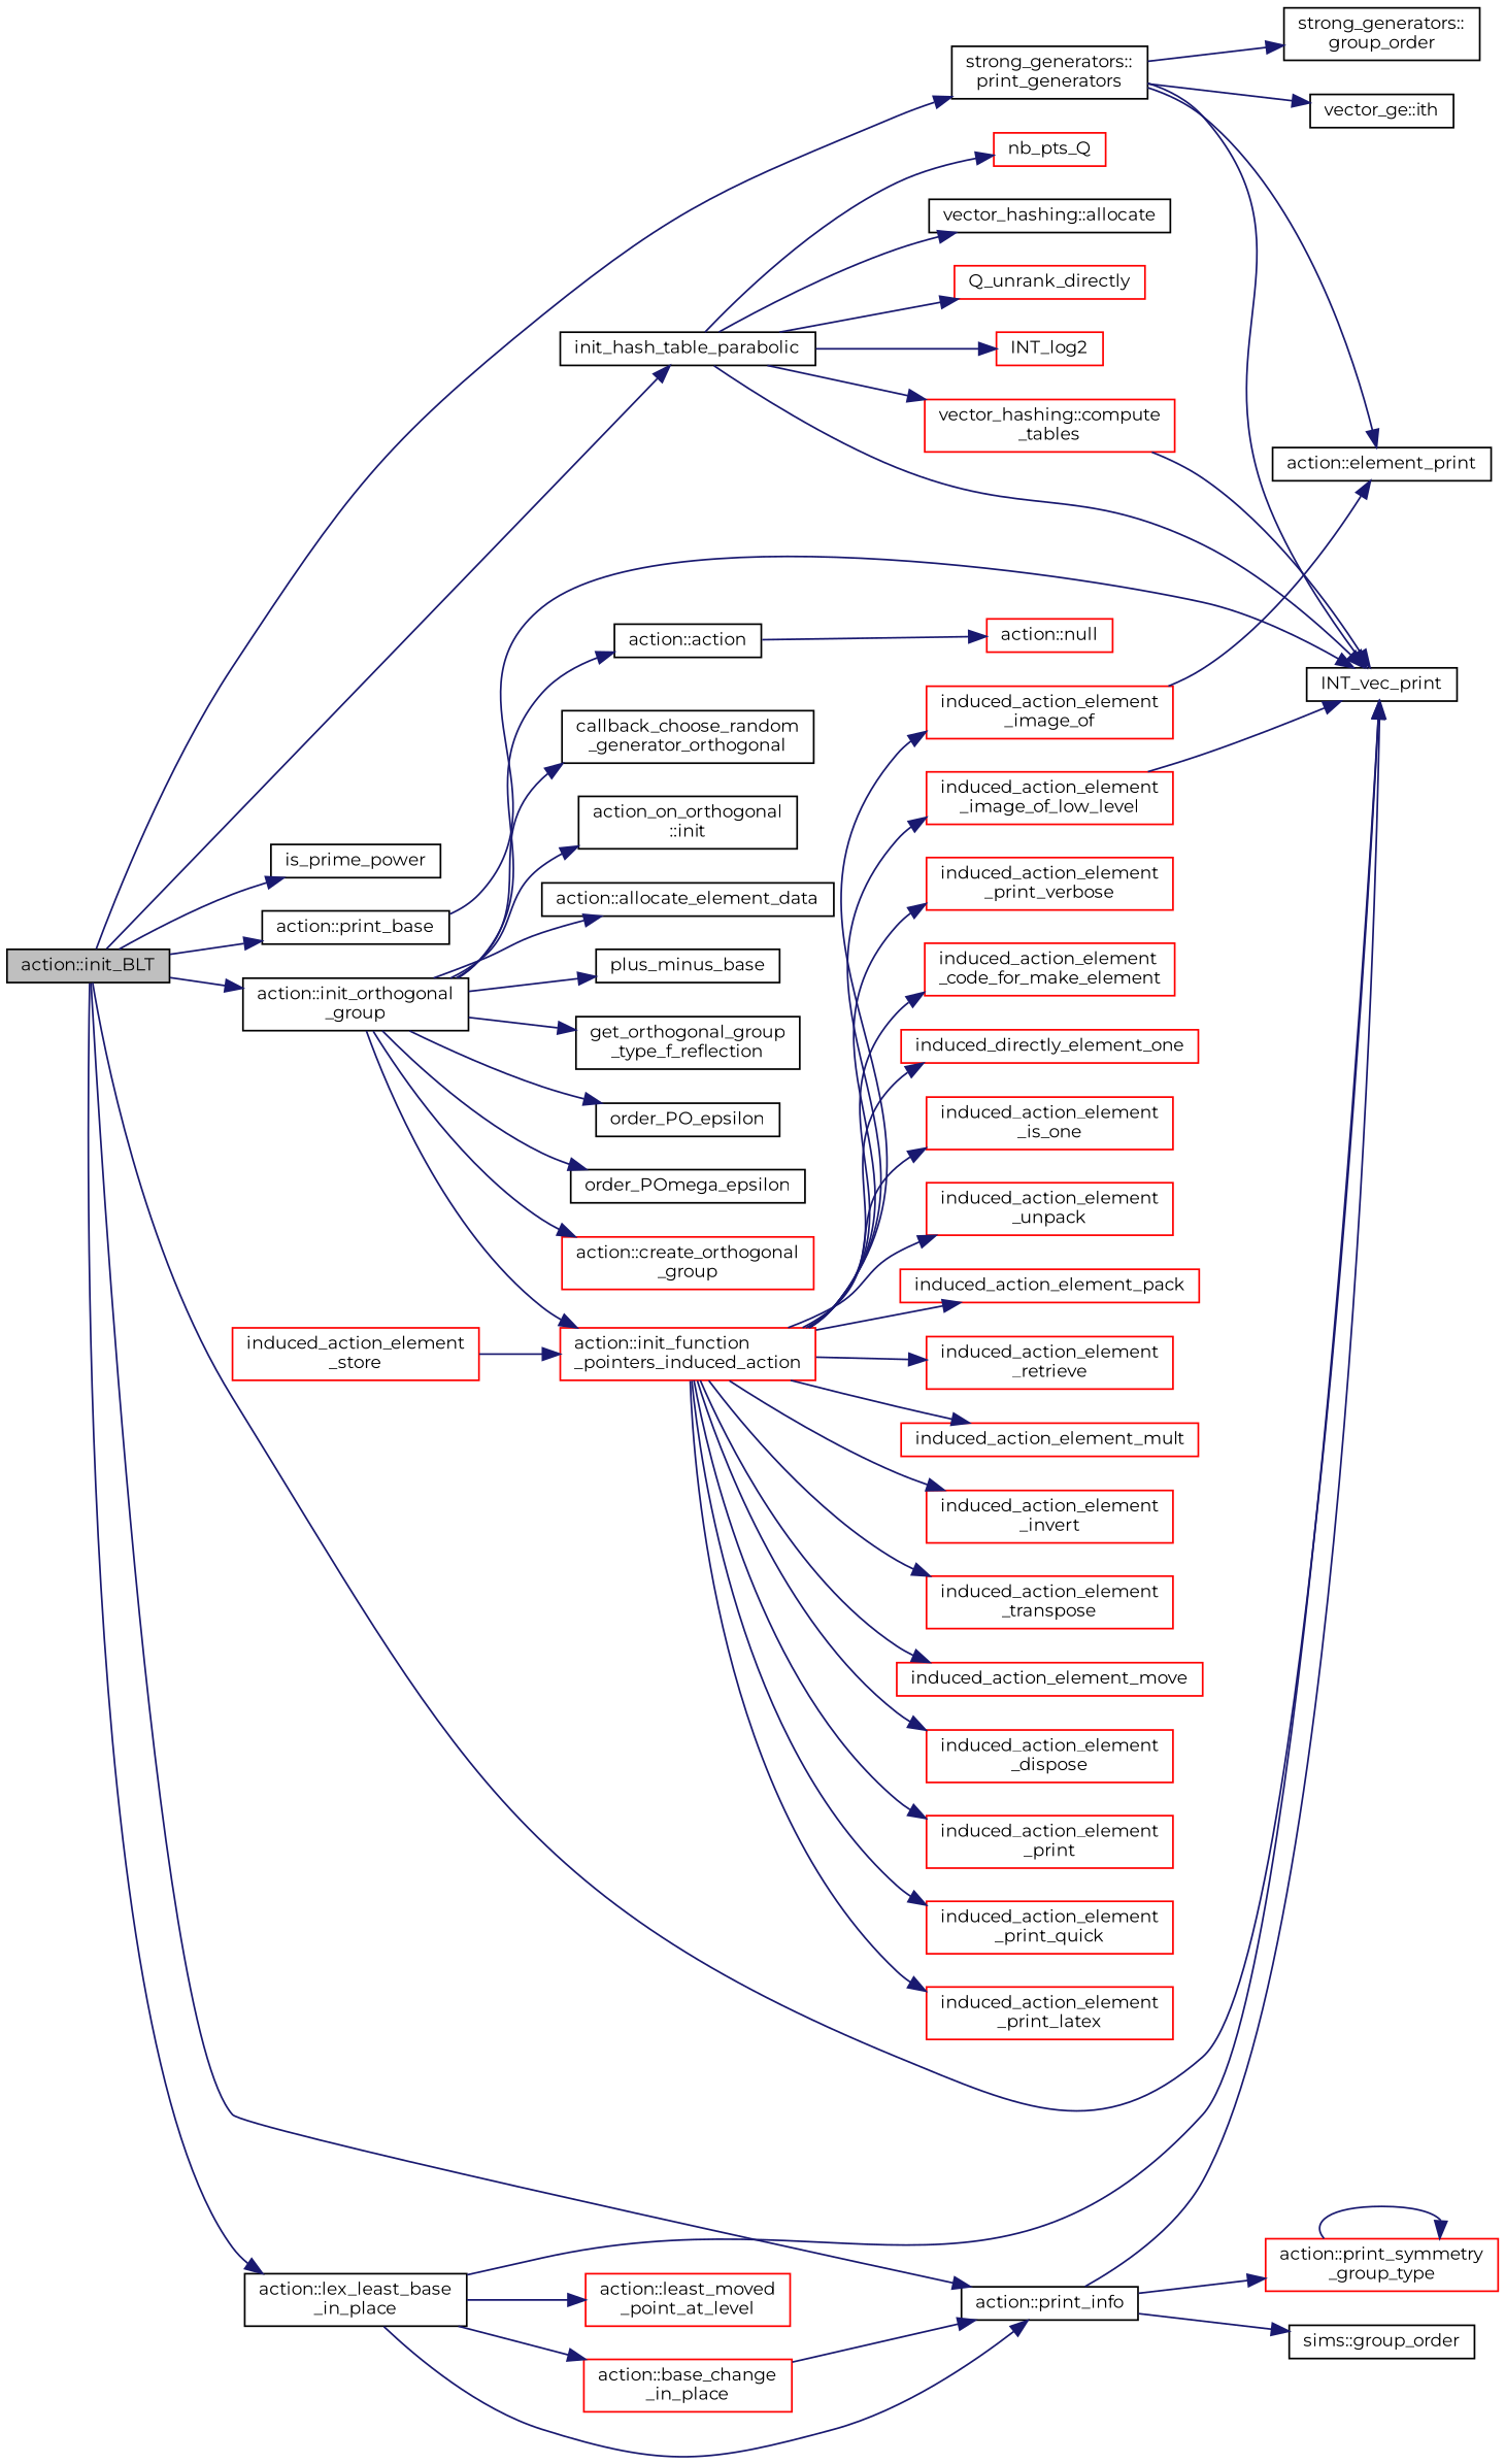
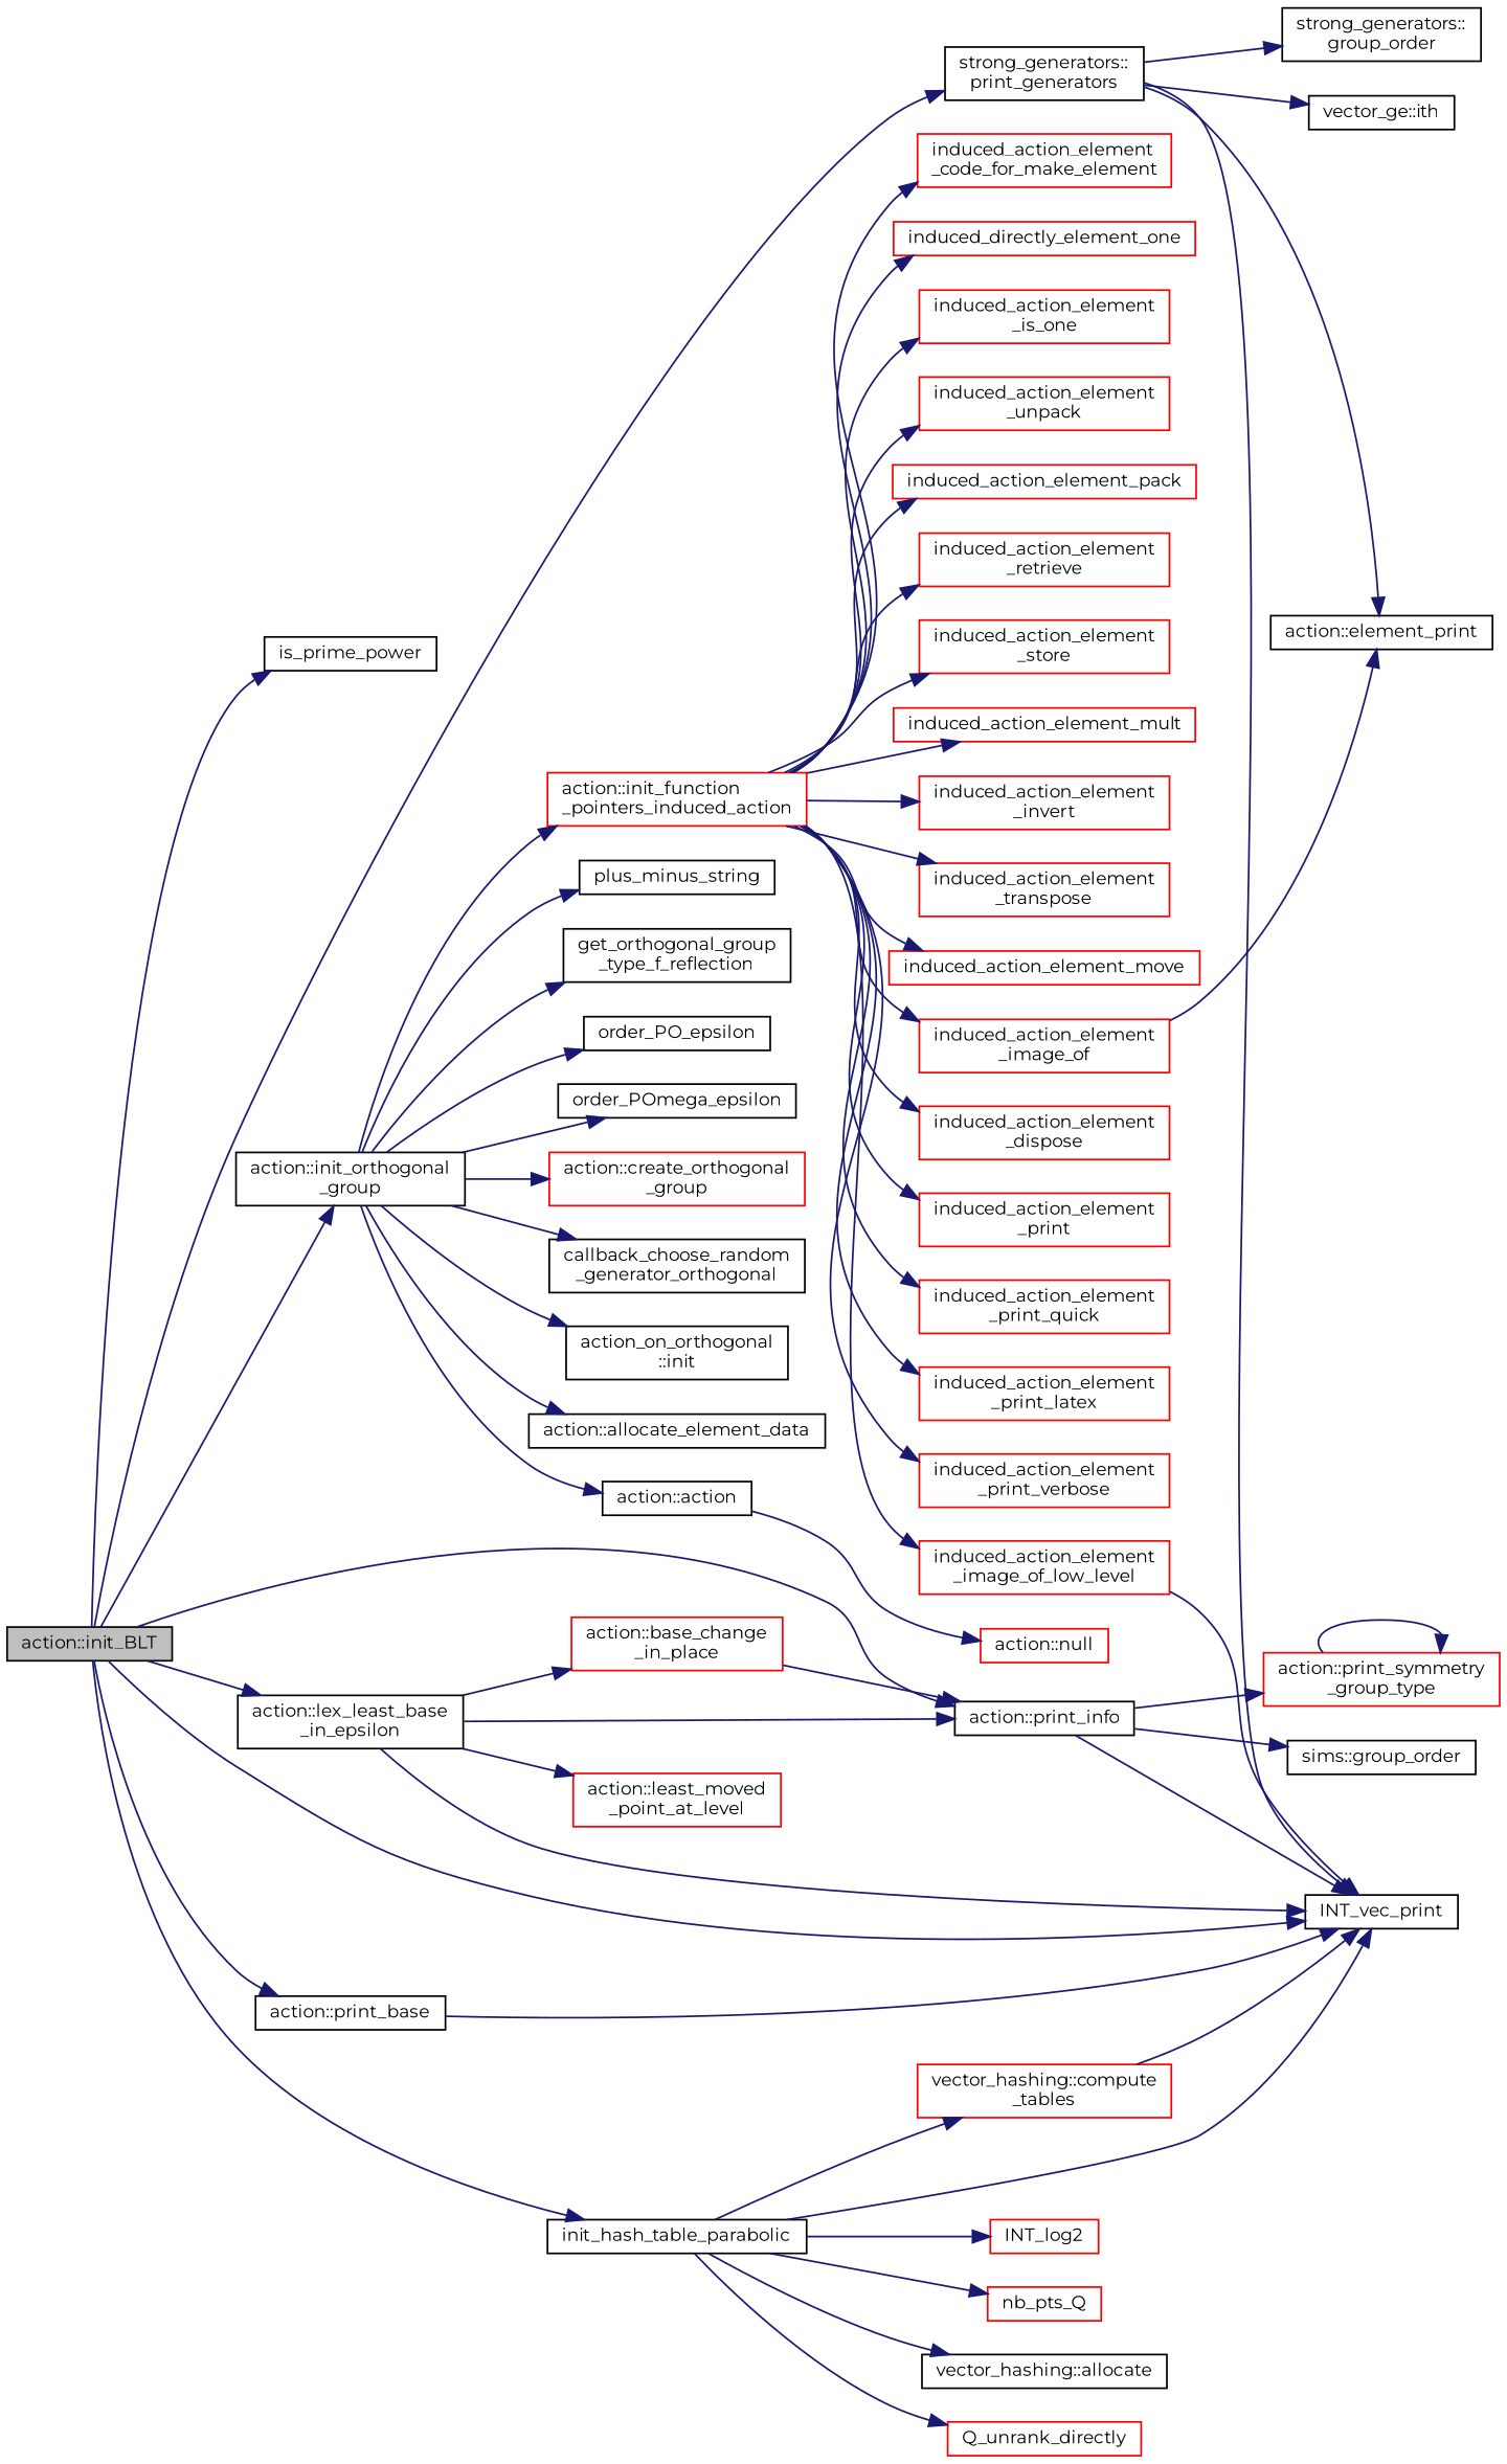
  digraph {
    fontname=Montserrat
    rankdir=LR
    node [color=red fillcolor=white fontname=Montserrat fontsize=10 shape=record style=filled]
    edge [color=midnightblue fontname=Montserrat fontsize=10 labelfontname=Helvetica labelfontsize=10 style=solid]
    n1 [color=black fillcolor=grey75 fontcolor=black height=0.2 label="action::init_BLT" width=0.4]
    n2 [color=black height=0.2 label=is_prime_power width=0.4]
    n3 [color=black height=0.2 label="action::init_orthogonal\l_group" width=0.4]
    n4 [color=black height=0.2 label=INT_vec_print width=0.4]
-   n5 [color=black height=0.2 label="action::lex_least_base\l_in_place" width=0.4]
+   n5 [color=black height=0.2 label="action::lex_least_base\l_in_epsilon" width=0.4]
    n6 [color=black height=0.2 label="action::print_info" width=0.4]
    n7 [color=black height=0.2 label="action::print_base" width=0.4]
    n8 [color=black height=0.2 label="strong_generators::\lprint_generators" width=0.4]
    n9 [color=black height=0.2 label=init_hash_table_parabolic width=0.4]
    n10 [color=black height=0.2 label="action::action" width=0.4]
    n11 [color=black height=0.2 label="action_on_orthogonal\l::init" width=0.4]
    n12 [color=black height=0.2 label="action::allocate_element_data" width=0.4]
    n13 [height=0.2 label="action::init_function\l_pointers_induced_action" width=0.4]
-   n14 [color=black height=0.2 label=plus_minus_base width=0.4]
+   n14 [color=black height=0.2 label=plus_minus_string width=0.4]
    n15 [color=black height=0.2 label="get_orthogonal_group\l_type_f_reflection" width=0.4]
    n16 [color=black height=0.2 label=order_PO_epsilon width=0.4]
    n17 [color=black height=0.2 label=order_POmega_epsilon width=0.4]
    n18 [height=0.2 label="action::create_orthogonal\l_group" width=0.4]
    n19 [color=black height=0.2 label="callback_choose_random\l_generator_orthogonal" width=0.4]
    n20 [height=0.2 label="action::least_moved\l_point_at_level" width=0.4]
    n21 [height=0.2 label="action::base_change\l_in_place" width=0.4]
    n22 [height=0.2 label="action::print_symmetry\l_group_type" width=0.4]
    n23 [color=black height=0.2 label="sims::group_order" width=0.4]
    n24 [color=black height=0.2 label="action::element_print" width=0.4]
    n25 [color=black height=0.2 label="strong_generators::\lgroup_order" width=0.4]
    n26 [color=black height=0.2 label="vector_ge::ith" width=0.4]
    n27 [height=0.2 label=INT_log2 width=0.4]
    n28 [height=0.2 label=nb_pts_Q width=0.4]
    n29 [color=black height=0.2 label="vector_hashing::allocate" width=0.4]
    n30 [height=0.2 label=Q_unrank_directly width=0.4]
    n31 [height=0.2 label="vector_hashing::compute\l_tables" width=0.4]
    n32 [height=0.2 label="action::null" width=0.4]
    n33 [height=0.2 label="induced_action_element\l_image_of" width=0.4]
    n34 [height=0.2 label="induced_action_element\l_image_of_low_level" width=0.4]
    n35 [height=0.2 label=induced_directly_element_one width=0.4]
    n36 [height=0.2 label="induced_action_element\l_is_one" width=0.4]
    n37 [height=0.2 label="induced_action_element\l_unpack" width=0.4]
    n38 [height=0.2 label=induced_action_element_pack width=0.4]
    n39 [height=0.2 label="induced_action_element\l_retrieve" width=0.4]
    n40 [height=0.2 label="induced_action_element\l_store" width=0.4]
    n41 [height=0.2 label=induced_action_element_mult width=0.4]
    n42 [height=0.2 label="induced_action_element\l_invert" width=0.4]
    n43 [height=0.2 label="induced_action_element\l_transpose" width=0.4]
    n44 [height=0.2 label=induced_action_element_move width=0.4]
    n45 [height=0.2 label="induced_action_element\l_dispose" width=0.4]
    n46 [height=0.2 label="induced_action_element\l_print" width=0.4]
    n47 [height=0.2 label="induced_action_element\l_print_quick" width=0.4]
    n48 [height=0.2 label="induced_action_element\l_print_latex" width=0.4]
    n49 [height=0.2 label="induced_action_element\l_print_verbose" width=0.4]
    n50 [height=0.2 label="induced_action_element\l_code_for_make_element" width=0.4]
    n1 -> n2
    n1 -> n3
    n1 -> n4
    n1 -> n5
    n1 -> n6
    n1 -> n7
    n1 -> n8
    n1 -> n9
    n3 -> n10
    n3 -> n11
    n3 -> n12
    n3 -> n13
    n3 -> n14
    n3 -> n15
    n3 -> n16
    n3 -> n17
    n3 -> n18
    n3 -> n19
    n5 -> n4
    n5 -> n6
    n5 -> n20
    n5 -> n21
    n6 -> n4
    n6 -> n22
    n6 -> n23
    n7 -> n4
    n8 -> n4
    n8 -> n24
    n8 -> n25
    n8 -> n26
    n9 -> n4
    n9 -> n27
    n9 -> n28
    n9 -> n29
    n9 -> n30
    n9 -> n31
    n10 -> n32
    n13 -> n33
    n13 -> n34
    n13 -> n35
    n13 -> n36
    n13 -> n37
    n13 -> n38
    n13 -> n39
-   n40 -> n13
+   n13 -> n40
    n13 -> n41
    n13 -> n42
    n13 -> n43
    n13 -> n44
    n13 -> n45
    n13 -> n46
    n13 -> n47
    n13 -> n48
    n13 -> n49
    n13 -> n50
    n21 -> n6
    n22 -> n22
    n31 -> n4
    n33 -> n24
    n34 -> n4
  }
